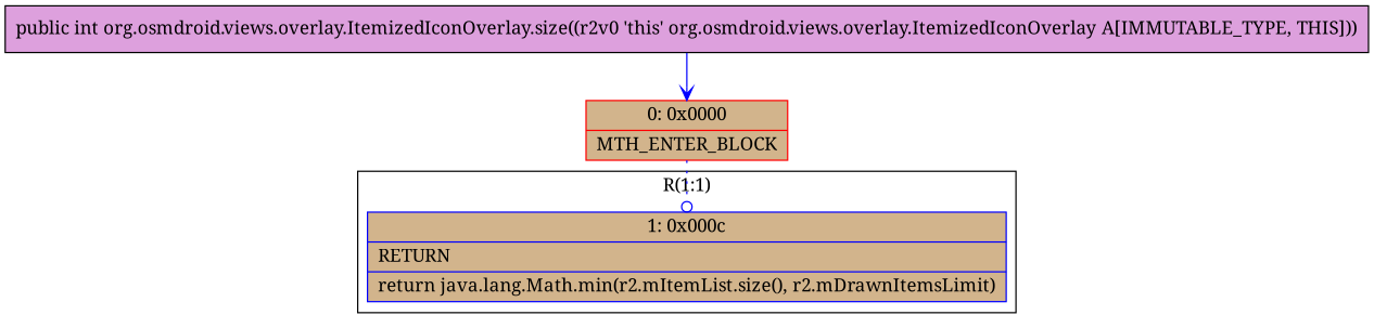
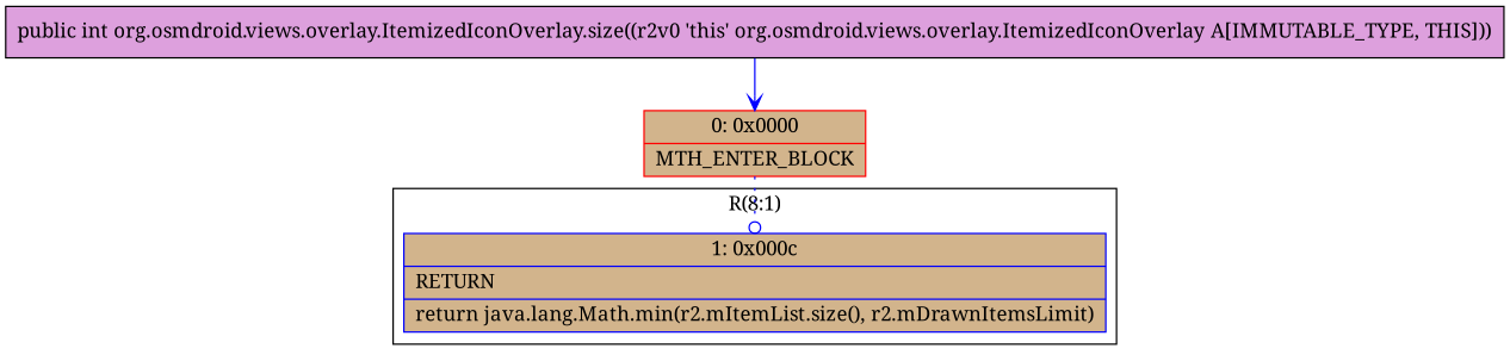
  digraph {
    fontname="Noto Serif"
    node [shape=record style=filled fillcolor=tan fontname="Noto Serif"]
    edge [color=blue fontname="Noto Serif"]
    n1 [color=blue label="{1\:\ 0x000c|RETURN\l|return java.lang.Math.min(r2.mItemList.size(), r2.mDrawnItemsLimit)\l}"]
    n2 [color=red label="{0\:\ 0x0000|MTH_ENTER_BLOCK\l}"]
    n3 [label="{public int org.osmdroid.views.overlay.ItemizedIconOverlay.size((r2v0 'this' org.osmdroid.views.overlay.ItemizedIconOverlay A[IMMUTABLE_TYPE, THIS])) }" fillcolor=plum]
    subgraph cluster_1 {
-     label="R(1:1)"
+     label="R(8:1)"
      n1
    }
    n2 -> n1 [style=dotted arrowhead=odot]
    n3 -> n2 [style=solid arrowhead=vee]
  }
